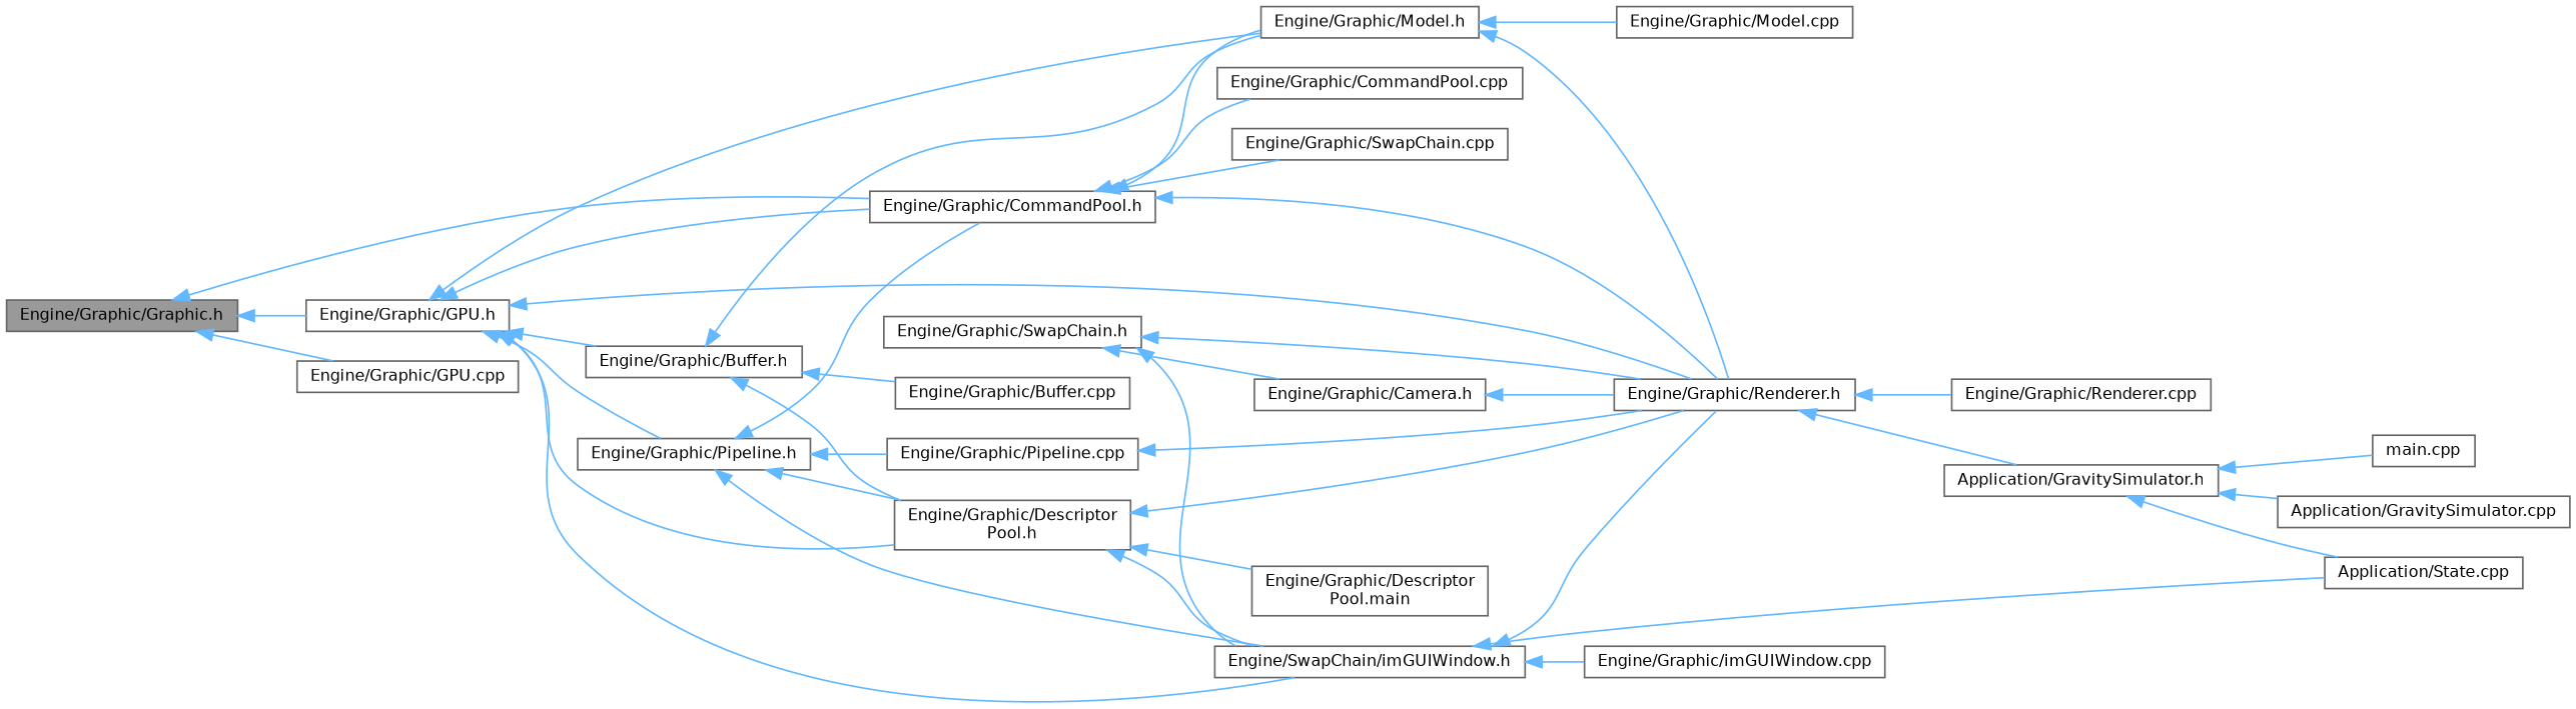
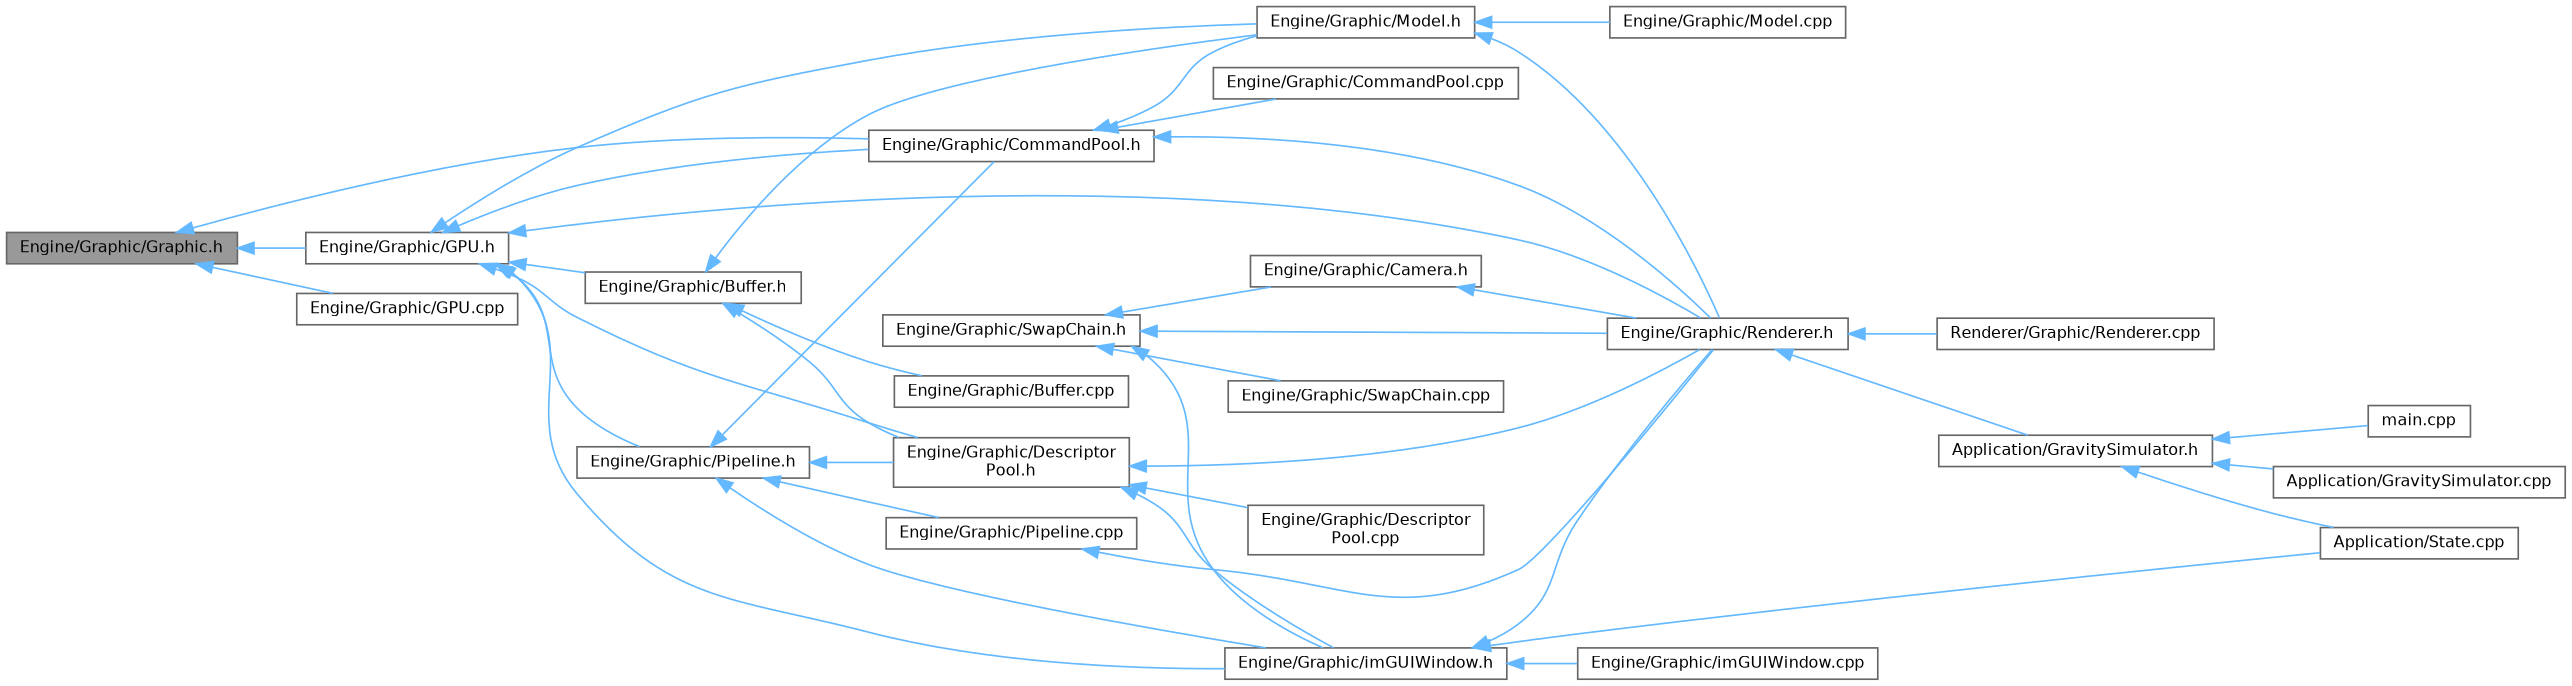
  digraph {
    rankdir=LR
    node [color=grey40 fillcolor=white fontname=Helvetica fontsize=10 shape=box style=filled]
    edge [color=steelblue1 dir=back fontname=Helvetica fontsize=10 labelfontname=Helvetica labelfontsize=10 style=solid]
    n1 [color=gray40 fillcolor=grey60 fontcolor=black height=0.2 label="Engine/Graphic/Graphic.h" width=0.4]
    n2 [height=0.2 label="Engine/Graphic/CommandPool.h" width=0.4]
    n3 [height=0.2 label="Engine/Graphic/GPU.h" width=0.4]
    n4 [height=0.2 label="Engine/Graphic/GPU.cpp" width=0.4]
    n5 [height=0.2 label="Engine/Graphic/CommandPool.cpp" width=0.4]
    n6 [height=0.2 label="Engine/Graphic/Model.h" width=0.4]
    n7 [height=0.2 label="Engine/Graphic/Renderer.h" width=0.4]
    n8 [height=0.2 label="Engine/Graphic/Buffer.h" width=0.4]
    n9 [height=0.2 label="Engine/Graphic/Descriptor\lPool.h" width=0.4]
-   n10 [height=0.2 label="Engine/SwapChain/imGUIWindow.h" width=0.4]
+   n10 [height=0.2 label="Engine/Graphic/imGUIWindow.h" width=0.4]
    n11 [height=0.2 label="Engine/Graphic/Pipeline.h" width=0.4]
    n12 [height=0.2 label="Engine/Graphic/Model.cpp" width=0.4]
    n13 [height=0.2 label="Application/GravitySimulator.h" width=0.4]
-   n14 [height=0.2 label="Engine/Graphic/Renderer.cpp" width=0.4]
+   n14 [height=0.2 label="Renderer/Graphic/Renderer.cpp" width=0.4]
    n15 [height=0.2 label="Application/GravitySimulator.cpp" width=0.4]
    n16 [height=0.2 label="Application/State.cpp" width=0.4]
    n17 [height=0.2 label="main.cpp" width=0.4]
    n18 [height=0.2 label="Engine/Graphic/Buffer.cpp" width=0.4]
-   n19 [height=0.2 label="Engine/Graphic/Descriptor\lPool.main" width=0.4]
+   n19 [height=0.2 label="Engine/Graphic/Descriptor\lPool.cpp" width=0.4]
    n20 [height=0.2 label="Engine/Graphic/imGUIWindow.cpp" width=0.4]
    n21 [height=0.2 label="Engine/Graphic/Pipeline.cpp" width=0.4]
    n22 [height=0.2 label="Engine/Graphic/SwapChain.h" width=0.4]
    n23 [height=0.2 label="Engine/Graphic/Camera.h" width=0.4]
    n24 [height=0.2 label="Engine/Graphic/SwapChain.cpp" width=0.4]
    n1 -> n2
    n1 -> n3
    n1 -> n4
    n2 -> n5
    n2 -> n6
    n2 -> n7
    n3 -> n2
    n3 -> n6
    n3 -> n7
    n3 -> n8
    n3 -> n9
    n3 -> n10
    n3 -> n11
    n6 -> n7
    n6 -> n12
    n7 -> n13
    n7 -> n14
    n8 -> n6
    n8 -> n9
    n8 -> n18
    n9 -> n7
    n9 -> n10
    n9 -> n19
    n10 -> n7
    n10 -> n16
    n10 -> n20
    n11 -> n2
    n11 -> n9
    n11 -> n10
    n11 -> n21
    n13 -> n15
    n13 -> n16
    n13 -> n17
    n21 -> n7
    n22 -> n7
    n22 -> n10
    n22 -> n23
-   n2 -> n24
+   n22 -> n24
    n23 -> n7
  }
